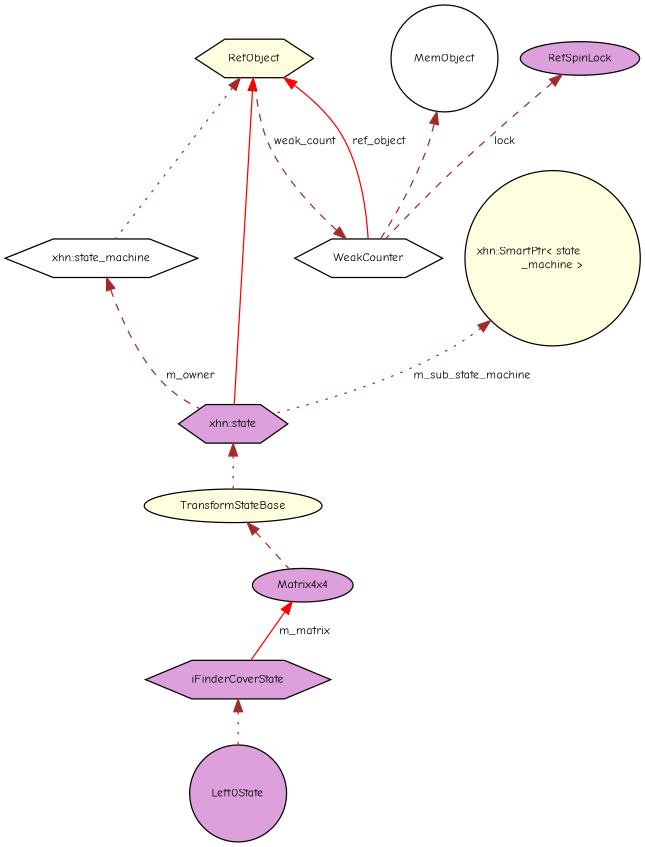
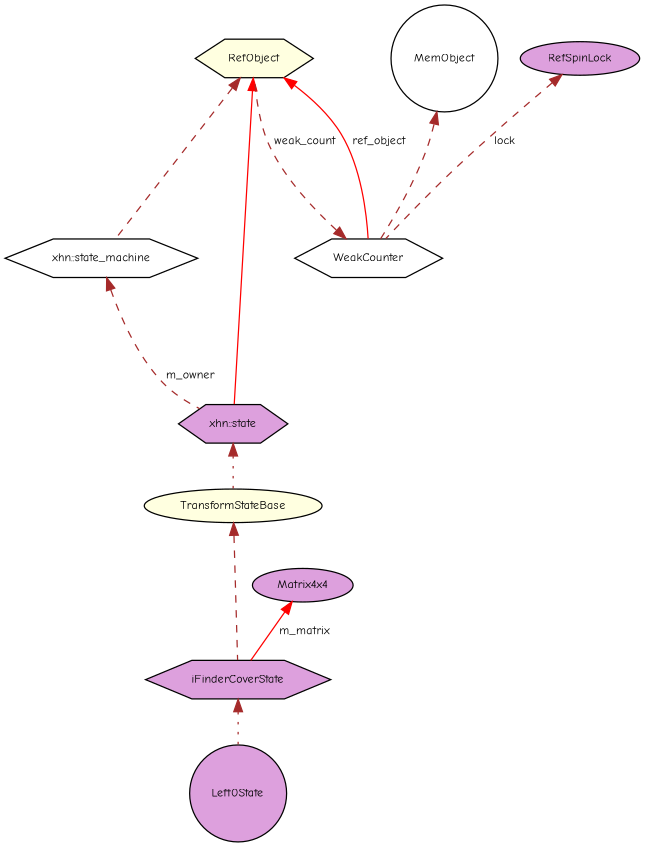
  digraph {
    fontname="Comic Neue"
    node [color=black fillcolor=plum fontname="Comic Neue" fontsize=10 shape=hexagon style=filled]
    edge [color=brown dir=back fontname="Comic Neue" fontsize=10 labelfontname=Helvetica labelfontsize=10 style=dashed]
    n1 [fontcolor=black height=0.2 label=Left0State shape=circle width=0.4]
    n2 [height=0.2 label=iFinderCoverState width=0.4]
    n3 [fillcolor=lightyellow height=0.2 label=TransformStateBase shape=ellipse width=0.4]
    n4 [height=0.2 label="xhn::state" width=0.4]
    n5 [fillcolor=lightyellow height=0.2 label=RefObject width=0.4]
    n6 [fillcolor=white height=0.2 label=WeakCounter width=0.4]
    n7 [fillcolor=white height=0.2 label="xhn::state_machine" width=0.4]
    n8 [fillcolor=white height=0.2 label=MemObject shape=circle width=0.4]
    n9 [height=0.2 label=RefSpinLock shape=ellipse width=0.4]
-   n10 [fillcolor=lightyellow height=0.2 label="xhn::SmartPtr\< state\l_machine \>" shape=circle width=0.4]
    n11 [height=0.2 label=Matrix4x4 shape=ellipse width=0.4]
    n2 -> n1 [style=dotted]
-   n3 -> n11
+   n3 -> n2
    n4 -> n3 [style=dotted]
    n5 -> n4 [color=red style=solid]
    n5 -> n6 [color=red label=" ref_object" style=solid]
-   n5 -> n7 [style=dotted]
+   n5 -> n7
    n6 -> n5 [label=" weak_count"]
    n7 -> n4 [label=" m_owner"]
    n8 -> n6
    n9 -> n6 [label=" lock"]
-   n10 -> n4 [label=" m_sub_state_machine" style=dotted]
    n11 -> n2 [color=red label=" m_matrix" style=solid]
  }
